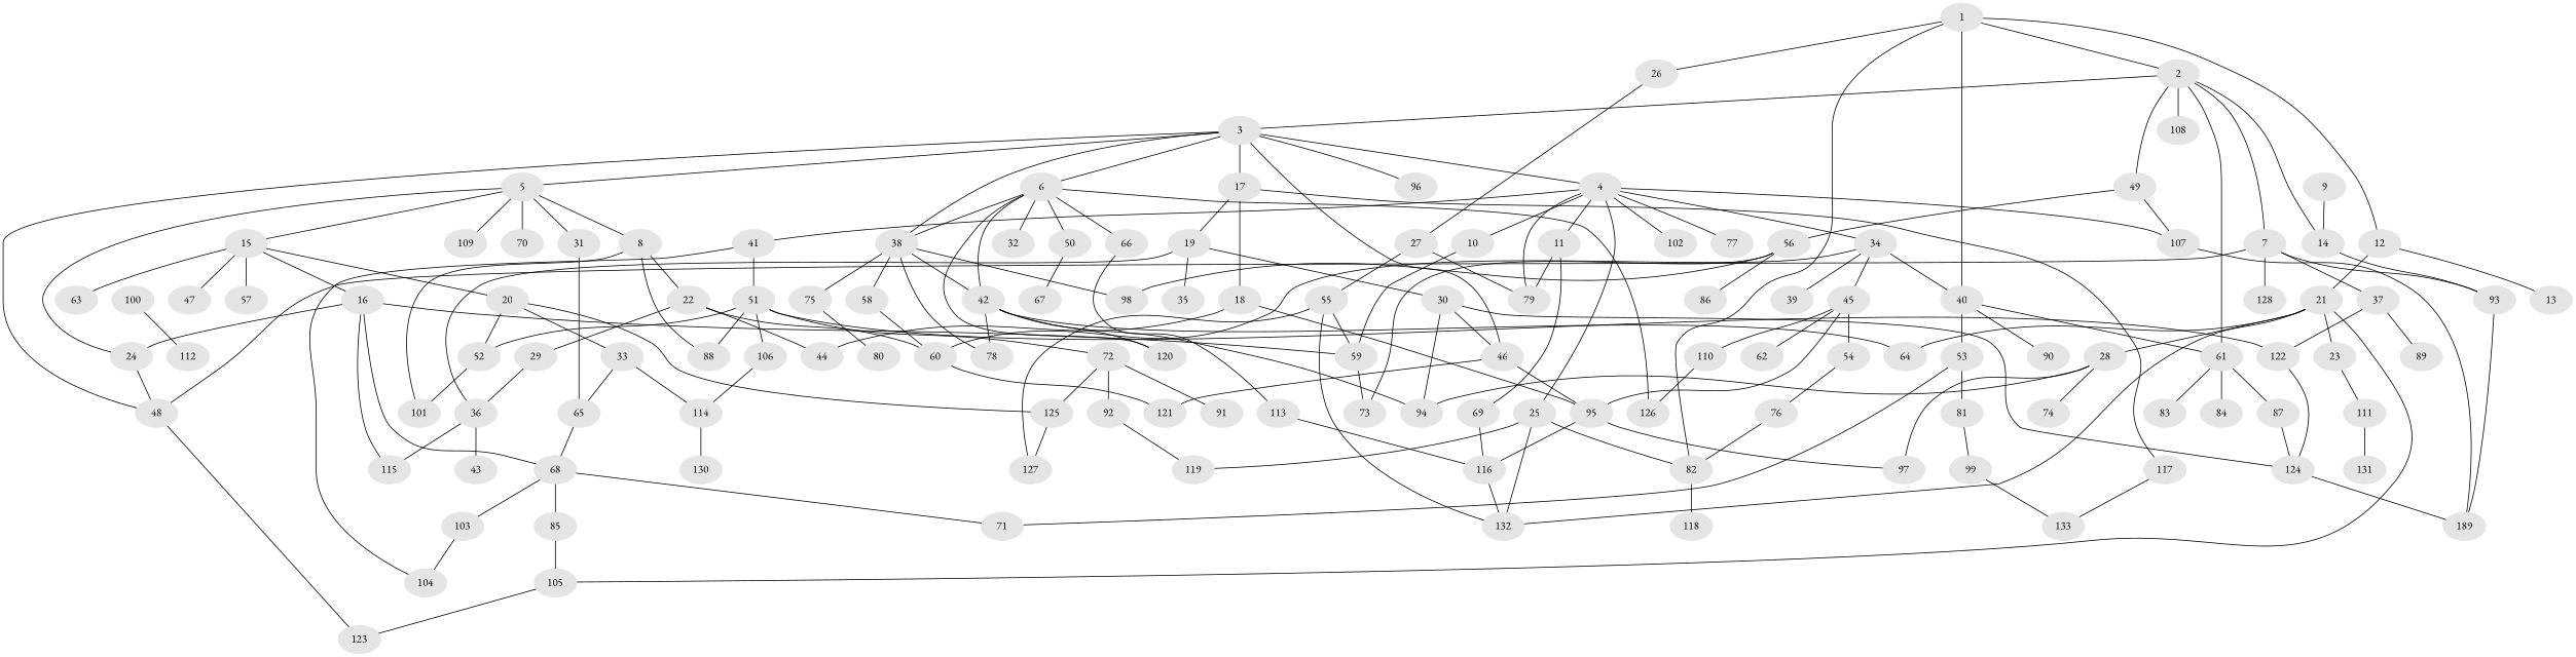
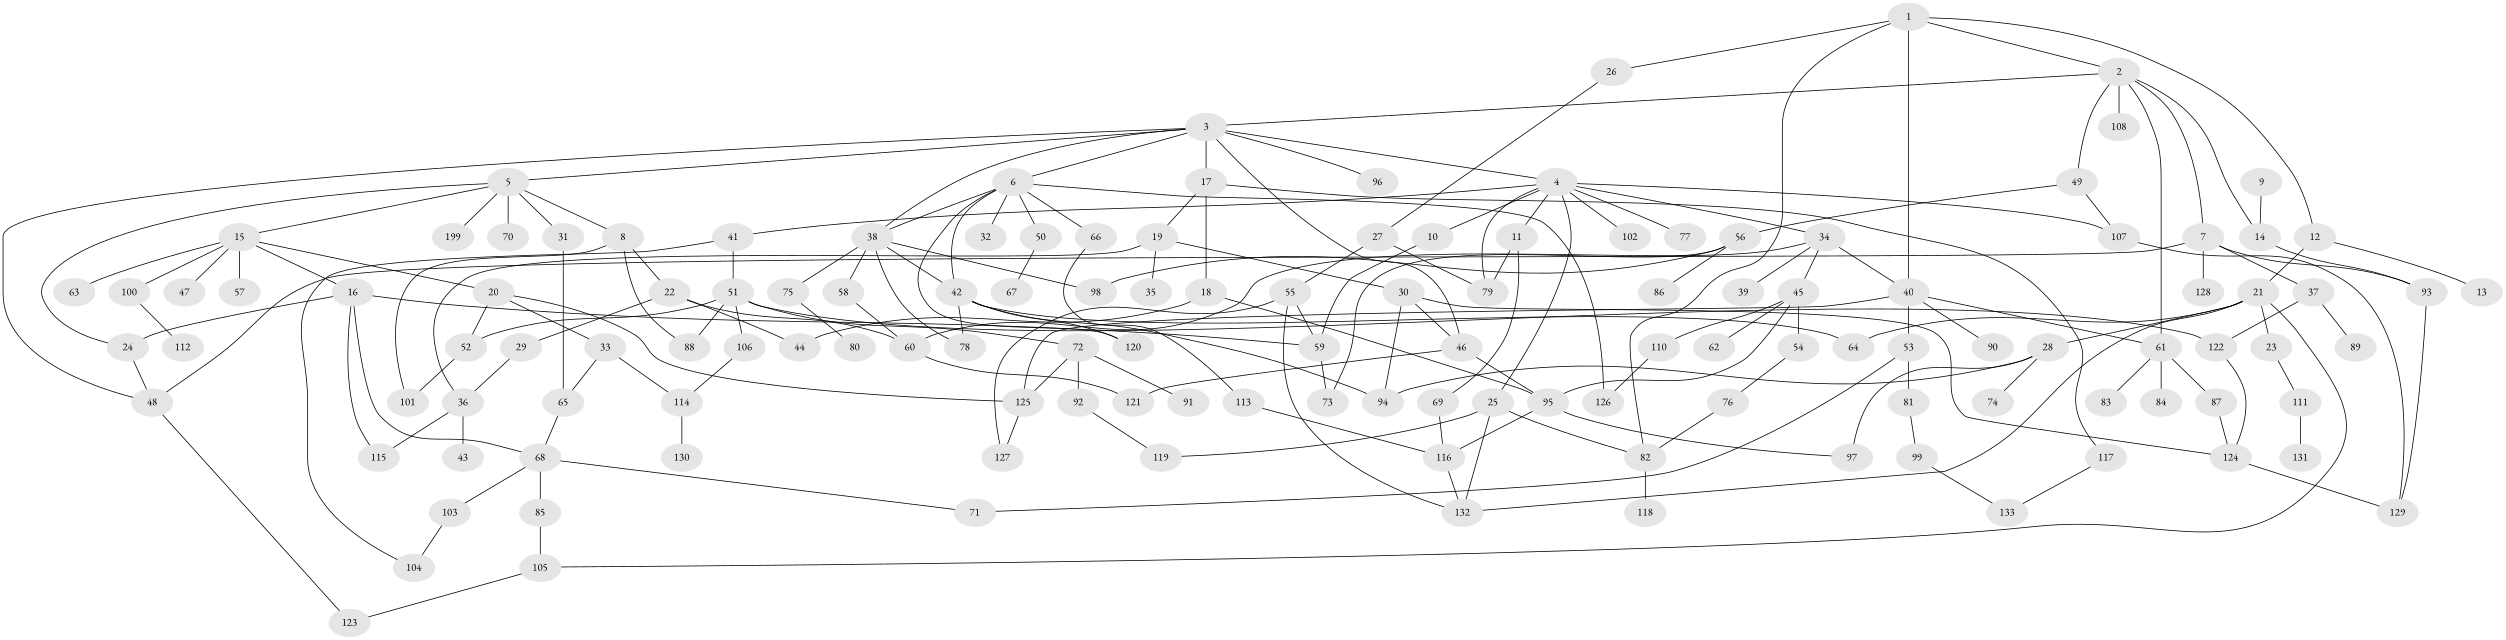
  graph {
    fontname="EB Garamond"
    node [color=gray90 fontname="EB Garamond" style=filled]
    edge [fontname="EB Garamond"]
    1
    2
    12
    26
    40
    82
    3
    7
    14
    49
    61
    108
    13
    21
    27
    125
    53
    90
    118
    4
    5
    6
    17
    38
    46
    48
    96
    37
    93
    128
    9
    107
    56
    83
    84
    87
    10
    11
    25
    34
    41
    77
    79
    102
    8
    15
    24
    31
    70
-   109
+   109 [label=199]
    32
    42
    50
    66
    120
    126
    18
    19
    117
    58
    75
    78
    98
    95
    121
    123
    59
    69
    132
    119
    60
    39
    45
    51
    104
-   129 [label=189]
+   129
    22
    88
    101
    16
    20
    47
    57
    63
    100
    65
    64
    94
    67
    113
    89
    122
    44
    29
    73
    116
    23
    28
    105
    68
    115
    33
    52
    112
    71
    85
    103
    30
    35
    36
    133
    97
    124
    43
    114
    127
    111
    74
    131
    55
    130
    54
    62
    110
    80
    81
    72
    106
    76
    86
    91
    92
    99
    1 -- 2
    1 -- 12
    1 -- 26
    1 -- 40
    1 -- 82
    2 -- 3
    2 -- 7
    2 -- 14
    2 -- 49
    2 -- 61
    2 -- 108
    12 -- 13
    12 -- 21
    26 -- 27
    40 -- 61
+   40 -- 125
    40 -- 53
    40 -- 90
    82 -- 118
    3 -- 4
    3 -- 5
    3 -- 6
    3 -- 17
    3 -- 38
    3 -- 46
    3 -- 48
    3 -- 96
    7 -- 48
    7 -- 37
    7 -- 93
    7 -- 128
    14 -- 93
    49 -- 107
    49 -- 56
    61 -- 83
    61 -- 84
    61 -- 87
    21 -- 132
    21 -- 64
    21 -- 23
    21 -- 28
    21 -- 105
    27 -- 79
    27 -- 55
    125 -- 127
    53 -- 71
    53 -- 81
    4 -- 107
    4 -- 10
    4 -- 11
    4 -- 25
    4 -- 34
    4 -- 41
    4 -- 77
    4 -- 79
    4 -- 102
    5 -- 8
    5 -- 15
    5 -- 24
    5 -- 31
    5 -- 70
    5 -- 109
    6 -- 38
    6 -- 32
    6 -- 42
    6 -- 50
    6 -- 66
    6 -- 120
    6 -- 126
    17 -- 18
    17 -- 19
    17 -- 117
    38 -- 42
    38 -- 58
    38 -- 75
    38 -- 78
    38 -- 98
    46 -- 95
    46 -- 121
    48 -- 123
    37 -- 89
    37 -- 122
    93 -- 129
    9 -- 14
    107 -- 129
    56 -- 98
    56 -- 73
    56 -- 86
    87 -- 124
    10 -- 59
    11 -- 79
    11 -- 69
    25 -- 82
    25 -- 132
    25 -- 119
    34 -- 40
    34 -- 60
    34 -- 39
    34 -- 45
    41 -- 51
    41 -- 104
    8 -- 22
    8 -- 88
    8 -- 101
    15 -- 16
    15 -- 20
    15 -- 47
    15 -- 57
    15 -- 63
+   15 -- 100
    24 -- 48
    31 -- 65
    42 -- 120
    42 -- 78
    42 -- 64
    42 -- 94
    50 -- 67
    66 -- 113
    18 -- 95
    18 -- 44
    19 -- 30
    19 -- 35
    19 -- 36
    117 -- 133
    58 -- 60
    75 -- 80
    95 -- 116
    95 -- 97
    59 -- 73
    69 -- 116
    60 -- 121
    45 -- 95
    45 -- 54
    45 -- 62
    45 -- 110
    51 -- 88
    51 -- 122
    51 -- 52
    51 -- 72
    51 -- 106
    22 -- 60
    22 -- 44
    22 -- 29
    16 -- 24
    16 -- 59
    16 -- 68
    16 -- 115
    20 -- 125
    20 -- 33
    20 -- 52
    100 -- 112
    65 -- 68
    113 -- 116
    122 -- 124
    29 -- 36
    116 -- 132
    23 -- 111
    28 -- 94
    28 -- 97
    28 -- 74
    105 -- 123
    68 -- 71
    68 -- 85
    68 -- 103
    33 -- 65
    33 -- 114
    52 -- 101
    85 -- 105
    103 -- 104
    30 -- 46
    30 -- 94
    30 -- 124
    36 -- 115
    36 -- 43
    124 -- 129
    114 -- 130
    111 -- 131
    55 -- 59
    55 -- 132
    55 -- 127
    54 -- 76
    110 -- 126
    81 -- 99
    72 -- 125
    72 -- 91
    72 -- 92
    106 -- 114
    76 -- 82
    92 -- 119
    99 -- 133
  }
